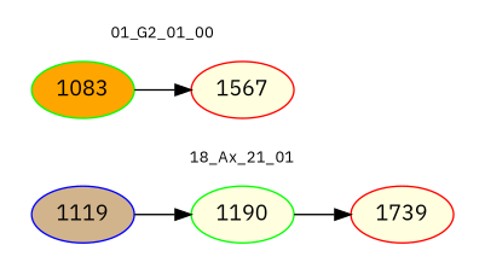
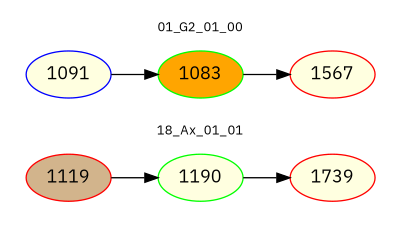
  digraph {
    fontname="IBM Plex Sans"
    rankdir=LR
    node [color=blue fillcolor=lightyellow fontname="IBM Plex Sans" style=filled]
    edge [color=black fontname="IBM Plex Sans"]
-   n1 [fillcolor=tan label=1119]
+   n1 [color=red fillcolor=tan label=1119]
    n2 [color=green label=1190]
    n3 [color=red label=1739]
+   n4 [label=1091]
    n5 [color=green fillcolor=orange label=1083]
    n6 [color=red label=1567]
    subgraph cluster_1 {
      color=white
      fontsize=10
-     label="18_Ax_21_01"
+     label="18_Ax_01_01"
      n1
      n2
      n3
    }
    subgraph cluster_2 {
      color=white
      fontsize=10
      label="01_G2_01_00"
+     n4
      n5
      n6
    }
    n1 -> n2
    n2 -> n3
+   n4 -> n5
    n5 -> n6
  }
